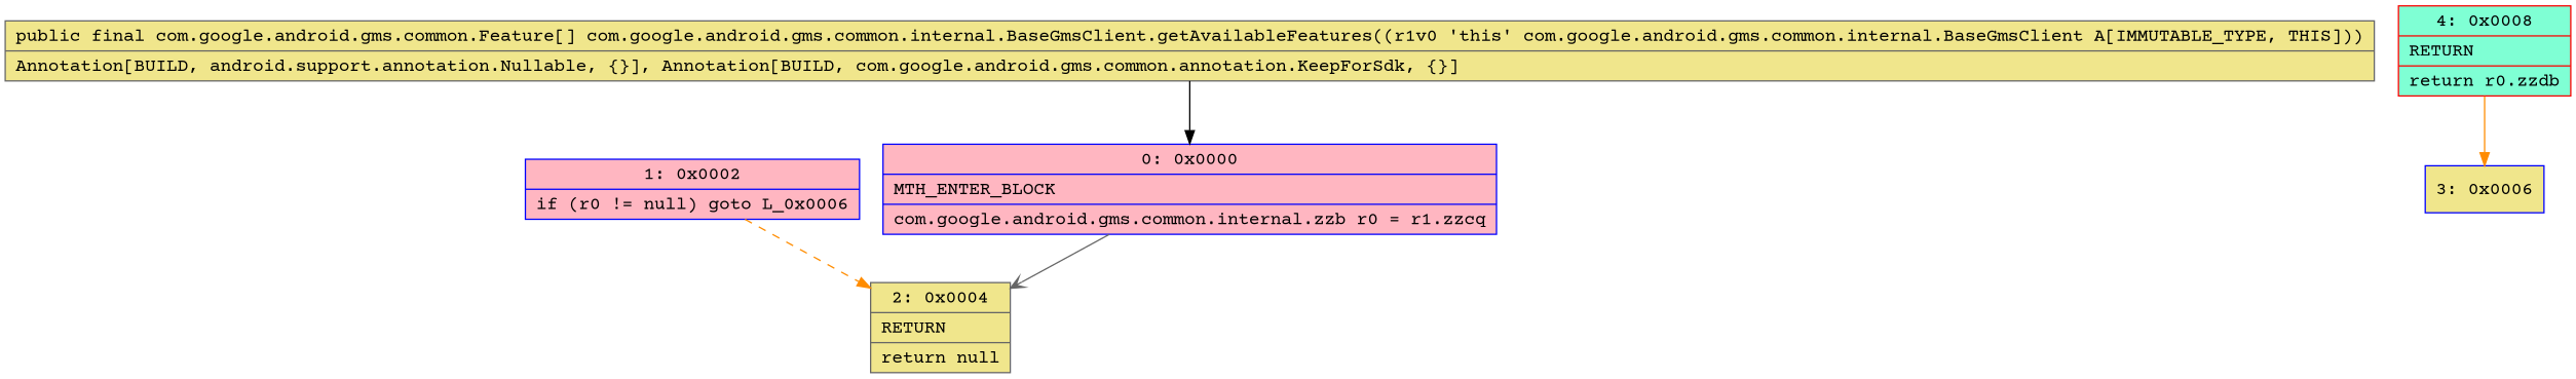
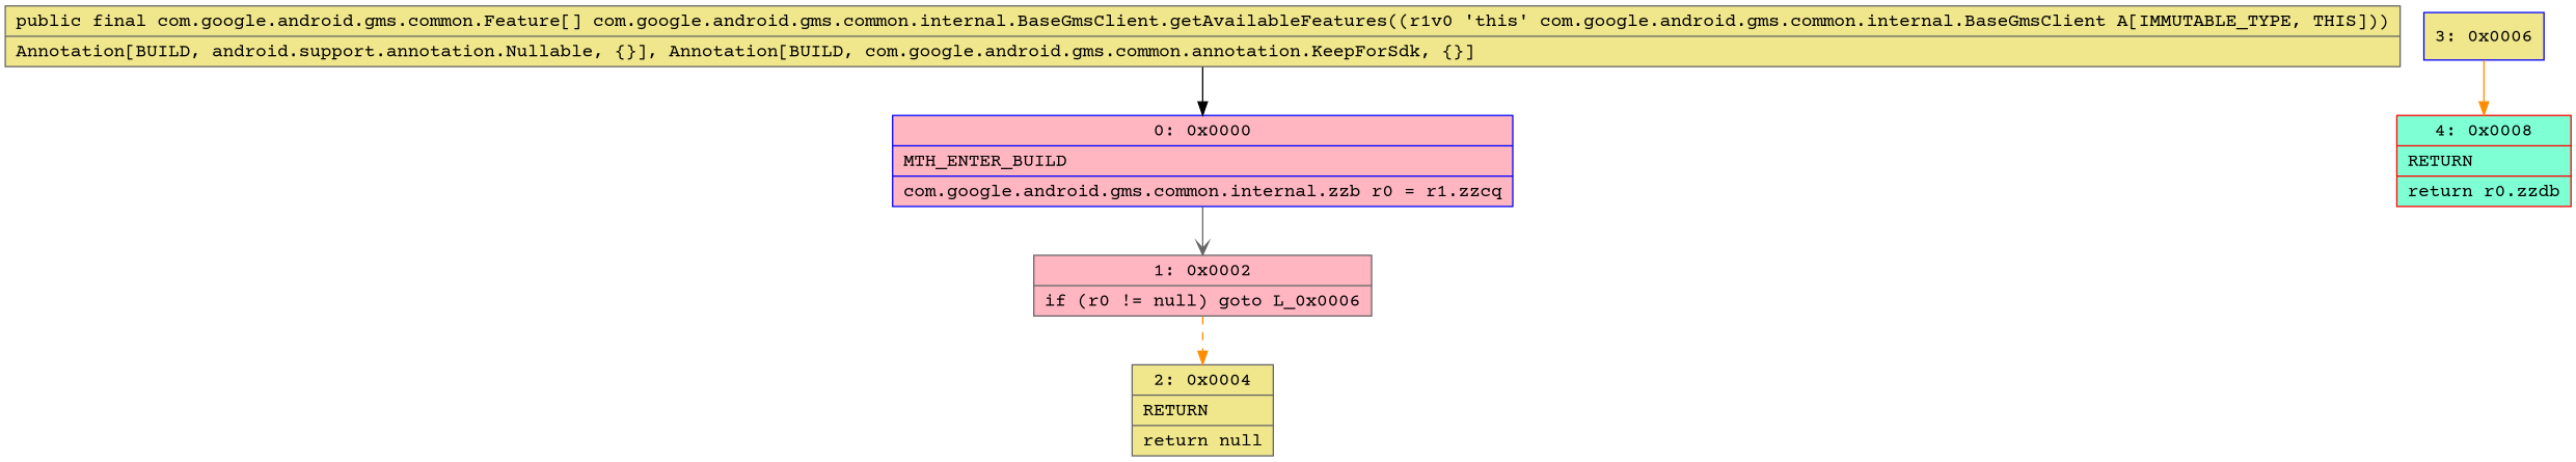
  digraph {
    fontname="Courier Prime"
    node [color=blue fillcolor=khaki fontname="Courier Prime" shape=record style=filled]
    edge [arrowhead=normal color=darkorange fontname="Courier Prime"]
-   n1 [fillcolor=lightpink label="{0\:\ 0x0000|MTH_ENTER_BLOCK\l|com.google.android.gms.common.internal.zzb r0 = r1.zzcq\l}"]
-   n2 [fillcolor=lightpink label="{1\:\ 0x0002|if (r0 != null) goto L_0x0006\l}"]
+   n1 [fillcolor=lightpink label="{0\:\ 0x0000|MTH_ENTER_BUILD\l|com.google.android.gms.common.internal.zzb r0 = r1.zzcq\l}"]
+   n2 [color=gray40 fillcolor=lightpink label="{1\:\ 0x0002|if (r0 != null) goto L_0x0006\l}"]
    n3 [color=gray40 label="{2\:\ 0x0004|RETURN\l|return null\l}"]
    n4 [label="{3\:\ 0x0006}"]
    n5 [color=red fillcolor=aquamarine label="{4\:\ 0x0008|RETURN\l|return r0.zzdb\l}"]
    n6 [color=gray40 label="{public final com.google.android.gms.common.Feature[] com.google.android.gms.common.internal.BaseGmsClient.getAvailableFeatures((r1v0 'this' com.google.android.gms.common.internal.BaseGmsClient A[IMMUTABLE_TYPE, THIS]))  | Annotation[BUILD, android.support.annotation.Nullable, \{\}], Annotation[BUILD, com.google.android.gms.common.annotation.KeepForSdk, \{\}]\l}"]
-   n1 -> n3 [arrowhead=vee color=gray40]
+   n1 -> n2 [arrowhead=vee color=gray40]
    n2 -> n3 [style=dashed]
-   n5 -> n4
+   n4 -> n5
    n6 -> n1 [color=black]
  }
